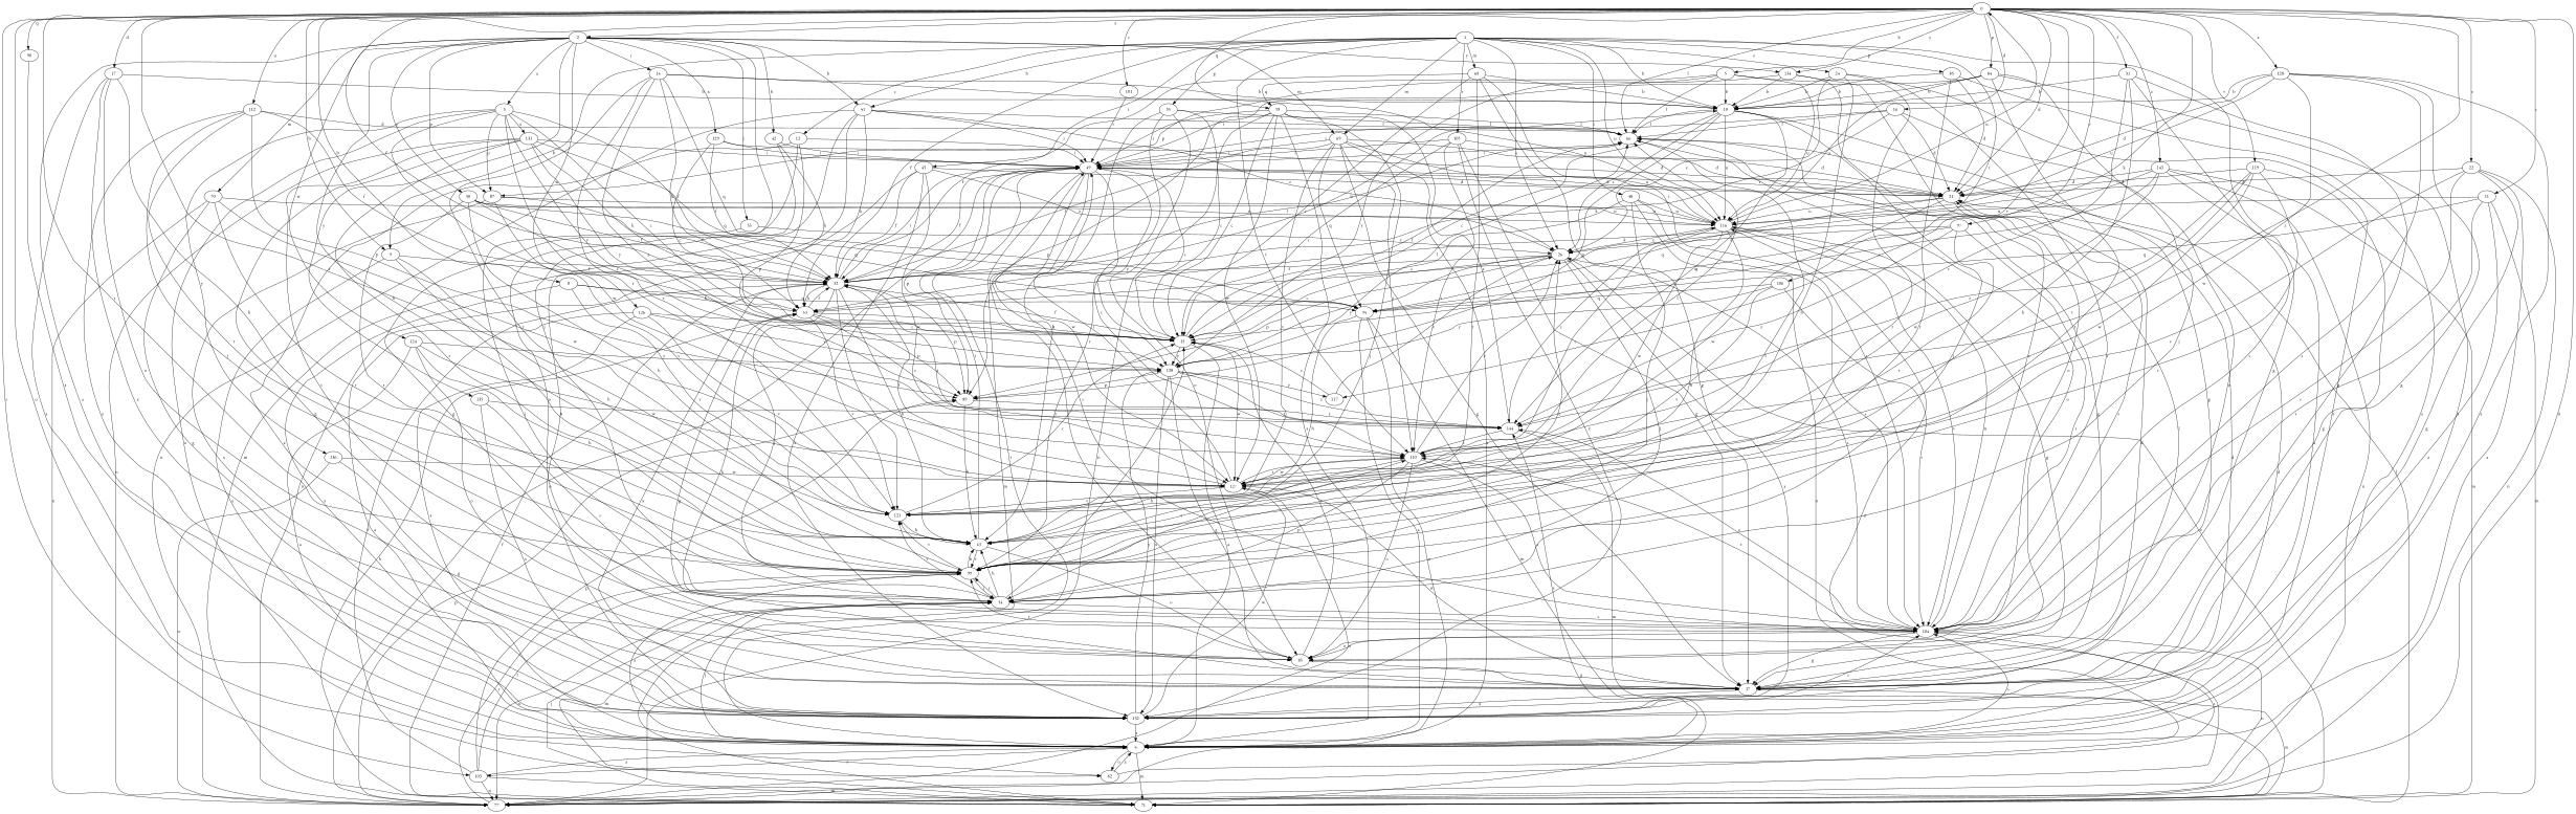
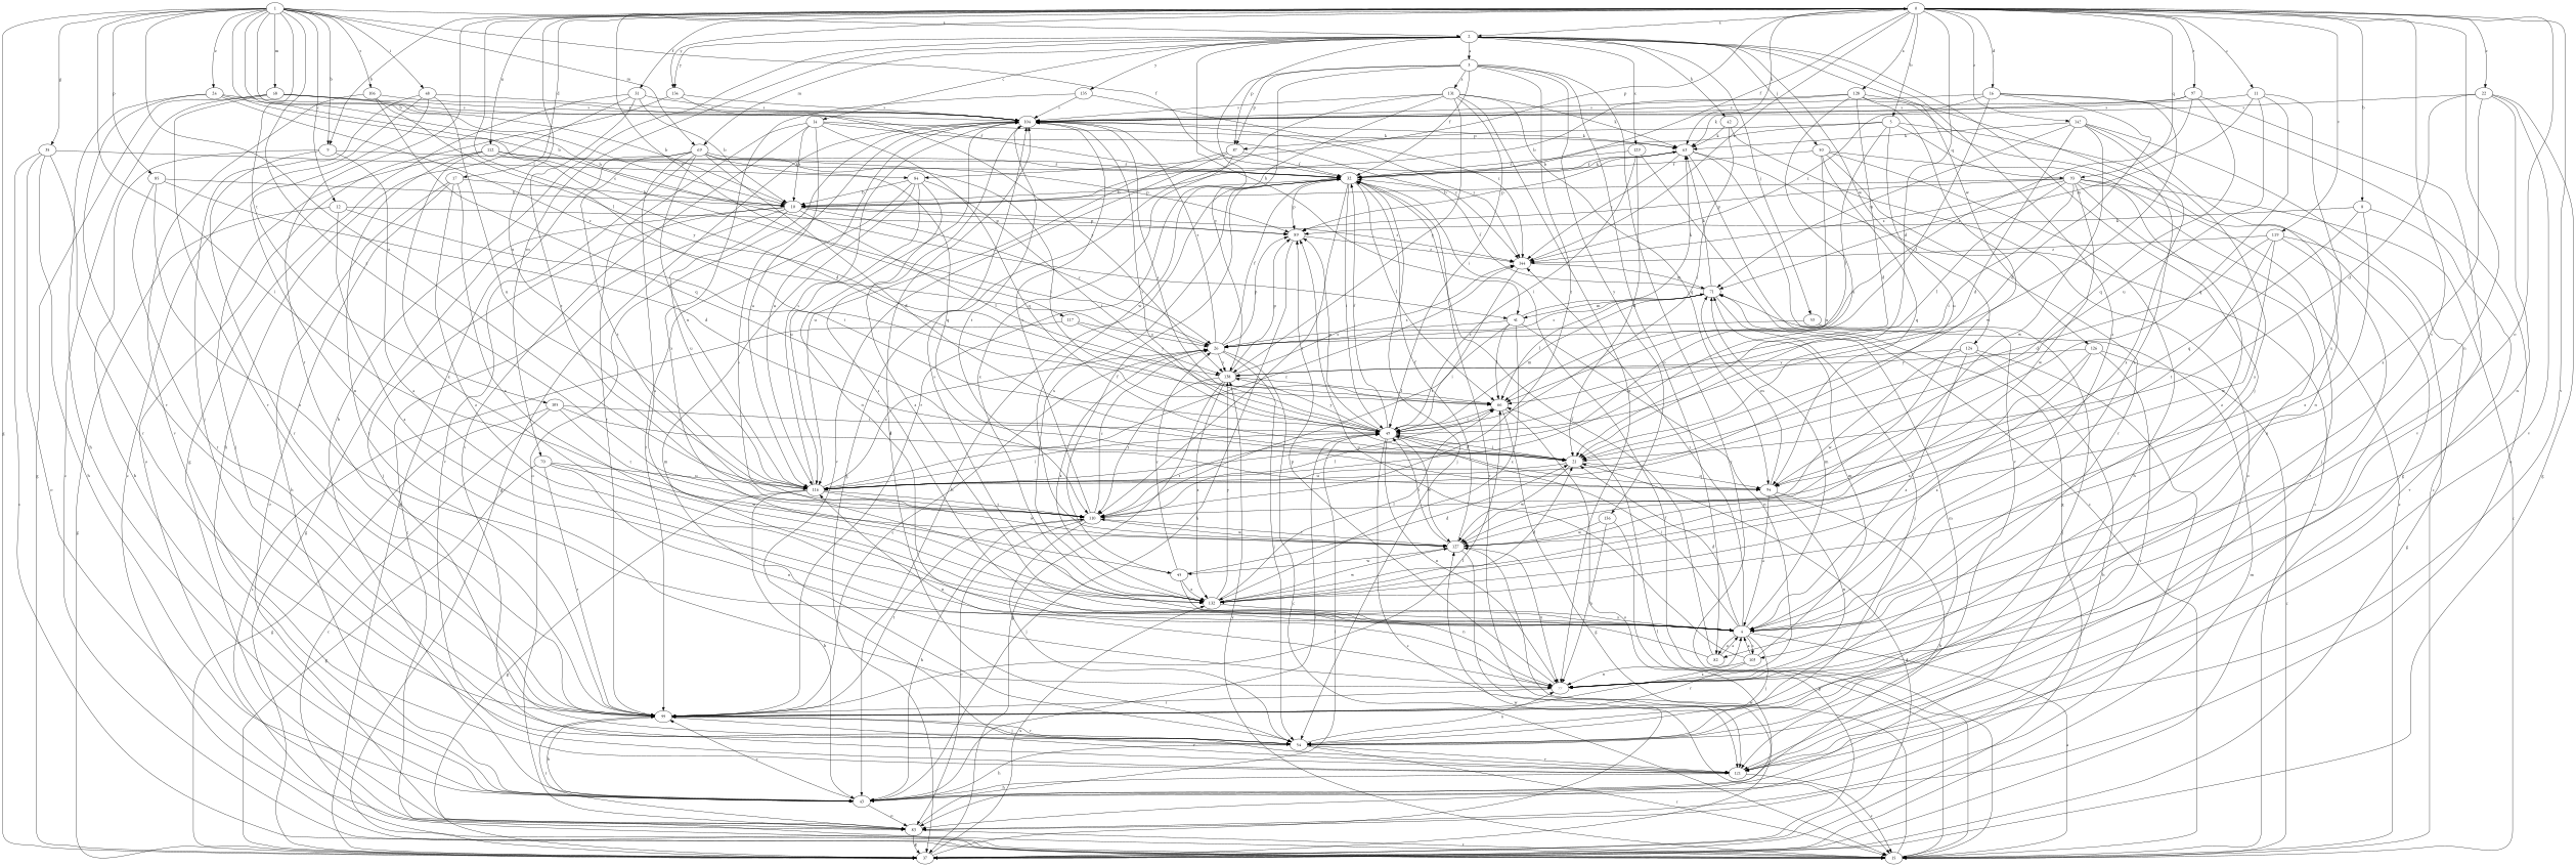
  strict digraph {
    fontname="EB Garamond"
    node [fontname="EB Garamond"]
    edge [fontname="EB Garamond"]
    0
    2
    5
    8
    9
    11
    16
    17
    21
    22
    31
    32
    n13 [label=63]
    66
    77
    82
    84
-   90
    93
    97
    99
-   101
    103
    112
    117
    119
    121
    128
    134
    143
    144
    41
    69
    3
    4
    14
    42
    43
    50
    53
    54
    70
    87
    124
    126
    129
    135
    116
    10
    94
    132
    71
    104
    49
    83
    127
    37
    110
    89
    15
    26
    138
    1
    12
    24
    35
    45
    48
    68
    85
    105
    106
    131
    136
    0 -> 2 [label=a]
    0 -> 5 [label=b]
    0 -> 8 [label=b]
    0 -> 9 [label=b]
    0 -> 11 [label=c]
    0 -> 16 [label=d]
    0 -> 17 [label=d]
    0 -> 21 [label=d]
    0 -> 22 [label=e]
    0 -> 31 [label=f]
    0 -> 32 [label=f]
    0 -> n13 [label=k]
    0 -> 66 [label=l]
    0 -> 77 [label=n]
    0 -> 82 [label=o]
    0 -> 84 [label=p]
-   0 -> 90 [label=q]
    0 -> 93 [label=q]
    0 -> 97 [label=r]
    0 -> 99 [label=r]
-   0 -> 101 [label=s]
    0 -> 103 [label=s]
    0 -> 112 [label=u]
    0 -> 117 [label=v]
    0 -> 119 [label=v]
    0 -> 121 [label=v]
    0 -> 128 [label=x]
    0 -> 134 [label=y]
    0 -> 143 [label=z]
    0 -> 144 [label=z]
    2 -> 134 [label=y]
    2 -> 41 [label=h]
    2 -> 69 [label=m]
    2 -> 3 [label=a]
    2 -> 4 [label=a]
    2 -> 14 [label=c]
    2 -> 42 [label=h]
    2 -> 43 [label=h]
    2 -> 50 [label=j]
    2 -> 53 [label=j]
    2 -> 54 [label=j]
    2 -> 70 [label=m]
    2 -> 87 [label=p]
    2 -> 124 [label=w]
    2 -> 126 [label=w]
    2 -> 129 [label=x]
    2 -> 135 [label=y]
    5 -> 66 [label=l]
    5 -> 93 [label=q]
    5 -> 4 [label=a]
    5 -> 87 [label=p]
    5 -> 116 [label=u]
    5 -> 10 [label=b]
-   8 -> n13 [label=k]
+   8 -> 89 [label=k]
    8 -> 121 [label=v]
    8 -> 94 [label=q]
    8 -> 132 [label=x]
    9 -> 32 [label=f]
    9 -> 99 [label=r]
    9 -> 4 [label=a]
    9 -> 43 [label=h]
    11 -> 116 [label=u]
    11 -> 94 [label=q]
    11 -> 132 [label=x]
    11 -> 71 [label=m]
    11 -> 104 [label=s]
    16 -> 21 [label=d]
    16 -> n13 [label=k]
    16 -> 66 [label=l]
+   16 -> 104 [label=s]
    16 -> 49 [label=i]
    16 -> 83 [label=o]
    17 -> 4 [label=a]
    17 -> 43 [label=h]
    17 -> 10 [label=b]
    17 -> 132 [label=x]
    17 -> 83 [label=o]
    21 -> 116 [label=u]
    21 -> 94 [label=q]
    21 -> 104 [label=s]
    21 -> 49 [label=i]
    21 -> 127 [label=w]
    22 -> 21 [label=d]
    22 -> 77 [label=n]
    22 -> 121 [label=v]
    22 -> 4 [label=a]
    22 -> 104 [label=s]
    22 -> 37 [label=g]
    31 -> 43 [label=h]
    31 -> 10 [label=b]
    31 -> 104 [label=s]
-   31 -> 37 [label=g]
+   31 -> 83 [label=g]
    31 -> 110 [label=t]
    32 -> n13 [label=k]
    32 -> 66 [label=l]
    32 -> 121 [label=v]
    32 -> 43 [label=h]
    32 -> 54 [label=j]
    32 -> 10 [label=b]
    32 -> 132 [label=x]
    32 -> 49 [label=i]
    32 -> 110 [label=t]
    32 -> 89 [label=p]
    n13 -> 32 [label=f]
    n13 -> 121 [label=v]
    n13 -> 144 [label=z]
    n13 -> 37 [label=g]
    n13 -> 89 [label=p]
    n13 -> 15 [label=c]
    66 -> 49 [label=i]
    66 -> 83 [label=o]
    66 -> 37 [label=g]
    77 -> 99 [label=r]
    77 -> 116 [label=u]
    77 -> 89 [label=p]
-   103 -> 32 [label=f]
+   82 -> 32 [label=f]
    82 -> 4 [label=a]
    82 -> 104 [label=s]
    84 -> 99 [label=r]
    84 -> 4 [label=a]
-   84 -> 54 [label=j]
+   84 -> 54 [label=m]
    84 -> 116 [label=u]
    84 -> 10 [label=b]
    84 -> 49 [label=i]
-   90 -> 132 [label=x]
    93 -> 66 [label=l]
    93 -> 77 [label=n]
    93 -> 144 [label=z]
    93 -> 4 [label=a]
    93 -> 54 [label=j]
    93 -> 49 [label=i]
    93 -> 127 [label=w]
    93 -> 89 [label=p]
    93 -> 15 [label=c]
    97 -> 121 [label=v]
    97 -> 144 [label=z]
    97 -> 94 [label=q]
    97 -> 104 [label=s]
    97 -> 26 [label=e]
    99 -> 66 [label=l]
    99 -> 121 [label=v]
    99 -> 4 [label=a]
    99 -> 43 [label=h]
    99 -> 54 [label=j]
    99 -> 110 [label=t]
    99 -> 26 [label=e]
-   101 -> 49 [label=i]
    103 -> 77 [label=n]
    103 -> 99 [label=r]
    103 -> 4 [label=a]
    103 -> 71 [label=m]
    103 -> 89 [label=p]
    112 -> 32 [label=f]
    112 -> 66 [label=d]
    112 -> 99 [label=r]
    112 -> 54 [label=j]
    112 -> 132 [label=x]
    112 -> 89 [label=p]
    117 -> 15 [label=c]
    117 -> 26 [label=e]
-   138 -> 117 [label=y]
+   117 -> 138 [label=y]
    119 -> 21 [label=d]
    119 -> 99 [label=r]
    119 -> 144 [label=z]
    119 -> 127 [label=w]
    119 -> 37 [label=g]
    119 -> 110 [label=t]
    121 -> 43 [label=h]
    121 -> 15 [label=c]
    128 -> 21 [label=d]
    128 -> 4 [label=a]
    128 -> 116 [label=u]
    128 -> 10 [label=b]
    128 -> 104 [label=s]
    128 -> 127 [label=w]
    128 -> 37 [label=g]
-   134 -> 10 [label=b]
+   93 -> 10 [label=b]
    134 -> 104 [label=s]
    134 -> 83 [label=o]
    134 -> 138 [label=y]
    143 -> 21 [label=d]
    143 -> n13 [label=k]
    143 -> 77 [label=n]
    143 -> 132 [label=x]
    143 -> 71 [label=m]
    143 -> 127 [label=w]
    143 -> 15 [label=c]
    144 -> 71 [label=m]
    144 -> 110 [label=t]
    41 -> n13 [label=k]
    41 -> 66 [label=l]
    41 -> 77 [label=n]
    41 -> 132 [label=x]
-   41 -> 71 [label=m]
+   71 -> 41 [label=m]
    41 -> 49 [label=i]
    41 -> 26 [label=e]
    69 -> 21 [label=d]
    69 -> 32 [label=f]
    69 -> 121 [label=v]
    69 -> 4 [label=a]
    69 -> 116 [label=u]
    69 -> 94 [label=q]
    69 -> 49 [label=i]
    69 -> 37 [label=g]
    69 -> 110 [label=t]
    3 -> 32 [label=f]
    3 -> 82 [label=o]
    3 -> 87 [label=p]
    3 -> 127 [label=w]
    3 -> 110 [label=t]
    3 -> 15 [label=c]
    3 -> 138 [label=y]
    3 -> 131 [label=x]
    3 -> 136 [label=y]
    4 -> 21 [label=d]
    4 -> 82 [label=o]
    4 -> 103 [label=s]
    4 -> 144 [label=z]
    4 -> 54 [label=j]
    4 -> 71 [label=m]
    4 -> 104 [label=s]
    4 -> 49 [label=i]
    14 -> n13 [label=k]
    14 -> 99 [label=r]
    14 -> 121 [label=v]
    14 -> 144 [label=z]
    14 -> 116 [label=u]
    14 -> 10 [label=b]
    14 -> 94 [label=q]
    42 -> n13 [label=k]
    42 -> 49 [label=i]
    42 -> 83 [label=o]
    43 -> 99 [label=r]
    43 -> 49 [label=i]
    43 -> 83 [label=o]
    50 -> 32 [label=f]
    50 -> 99 [label=r]
    50 -> 43 [label=h]
    50 -> 116 [label=u]
    50 -> 94 [label=q]
    50 -> 15 [label=c]
    53 -> 54 [label=j]
    53 -> 26 [label=e]
    54 -> 77 [label=n]
    54 -> 99 [label=r]
    54 -> 121 [label=v]
    54 -> 43 [label=h]
    54 -> 71 [label=m]
    54 -> 104 [label=s]
    54 -> 15 [label=c]
    70 -> 77 [label=n]
    70 -> 99 [label=r]
    70 -> 116 [label=u]
    70 -> 127 [label=w]
    70 -> 37 [label=g]
    87 -> 32 [label=f]
    87 -> 121 [label=v]
    87 -> 116 [label=u]
    87 -> 132 [label=x]
    124 -> 4 [label=a]
    124 -> 43 [label=h]
    124 -> 83 [label=o]
    124 -> 127 [label=w]
    124 -> 138 [label=y]
    126 -> 121 [label=v]
    126 -> 4 [label=a]
    126 -> 132 [label=x]
    126 -> 15 [label=c]
    126 -> 138 [label=y]
    129 -> 21 [label=d]
    129 -> 32 [label=f]
    129 -> 49 [label=i]
    129 -> 15 [label=c]
    135 -> 144 [label=z]
    135 -> 132 [label=x]
    135 -> 104 [label=s]
    116 -> 0 [label=u]
-   144 -> 116 [label=z]
+   116 -> 144 [label=z]
    116 -> 43 [label=h]
    116 -> 104 [label=s]
    116 -> 49 [label=i]
    116 -> 127 [label=w]
    116 -> 37 [label=g]
    116 -> 110 [label=t]
    116 -> 26 [label=e]
    10 -> 66 [label=l]
    10 -> 144 [label=z]
    10 -> 54 [label=j]
    10 -> 116 [label=u]
    10 -> 37 [label=g]
    10 -> 89 [label=p]
    10 -> 15 [label=c]
    10 -> 26 [label=e]
    94 -> 77 [label=n]
    94 -> 4 [label=a]
    94 -> 43 [label=h]
    94 -> 71 [label=m]
    132 -> 21 [label=d]
    132 -> 66 [label=l]
    132 -> 4 [label=a]
    132 -> 104 [label=s]
    132 -> 127 [label=w]
    132 -> 138 [label=y]
    71 -> 32 [label=f]
    71 -> n13 [label=k]
    71 -> 66 [label=l]
    71 -> 54 [label=j]
    71 -> 26 [label=e]
    104 -> n13 [label=k]
    104 -> 77 [label=n]
    104 -> 144 [label=z]
    104 -> 116 [label=u]
    104 -> 83 [label=o]
    104 -> 37 [label=g]
    104 -> 110 [label=t]
    49 -> 21 [label=d]
    49 -> 32 [label=f]
    49 -> 77 [label=n]
    49 -> 71 [label=m]
    49 -> 104 [label=s]
    49 -> 127 [label=w]
    49 -> 110 [label=t]
    49 -> 89 [label=p]
    49 -> 15 [label=c]
    49 -> 138 [label=y]
    83 -> 99 [label=r]
    83 -> 49 [label=i]
    83 -> 37 [label=g]
    83 -> 15 [label=c]
    127 -> 32 [label=f]
    127 -> 77 [label=n]
    127 -> 121 [label=v]
    127 -> 49 [label=i]
    127 -> 110 [label=t]
    37 -> 21 [label=d]
    37 -> 132 [label=x]
    37 -> 71 [label=m]
    37 -> 127 [label=w]
    110 -> 66 [label=l]
    110 -> 43 [label=h]
-   110 -> 54 [label=p]
+   110 -> 54 [label=j]
    110 -> 104 [label=s]
    110 -> 83 [label=o]
    110 -> 127 [label=w]
    110 -> 26 [label=e]
    89 -> 144 [label=z]
    89 -> 43 [label=h]
    15 -> 32 [label=f]
    15 -> 66 [label=l]
-   15 -> 4 [label=a]
+   4 -> 15 [label=a]
    15 -> 127 [label=w]
    15 -> 138 [label=y]
    26 -> 32 [label=f]
    26 -> 54 [label=j]
    26 -> 132 [label=x]
    26 -> 104 [label=s]
    26 -> 89 [label=p]
    26 -> 15 [label=c]
    26 -> 138 [label=y]
    138 -> 66 [label=l]
    138 -> 144 [label=z]
    138 -> 132 [label=x]
    138 -> 37 [label=g]
    138 -> 110 [label=t]
    138 -> 89 [label=p]
+   1 -> 2 [label=a]
    1 -> 9 [label=b]
    1 -> 32 [label=f]
    1 -> 41 [label=h]
    1 -> 69 [label=m]
    1 -> 116 [label=u]
    1 -> 10 [label=b]
    1 -> 37 [label=g]
    1 -> 110 [label=t]
    1 -> 26 [label=e]
    1 -> 12 [label=c]
    1 -> 24 [label=e]
    1 -> 35 [label=g]
    1 -> 45 [label=i]
    1 -> 48 [label=i]
    1 -> 68 [label=m]
    1 -> 85 [label=p]
    1 -> 105 [label=t]
    1 -> 106 [label=t]
    12 -> 4 [label=a]
    12 -> 49 [label=i]
    12 -> 37 [label=g]
    12 -> 89 [label=p]
    24 -> 99 [label=r]
    24 -> 43 [label=h]
    24 -> 10 [label=b]
    24 -> 104 [label=s]
    24 -> 26 [label=e]
-   35 -> 66 [label=l]
+   35 -> 84 [label=l]
    35 -> 99 [label=r]
    35 -> 43 [label=h]
    35 -> 83 [label=o]
    35 -> 15 [label=c]
    45 -> 21 [label=d]
    45 -> 32 [label=f]
    45 -> 77 [label=n]
    45 -> 132 [label=x]
-   45 -> 127 [label=w]
+   127 -> 45 [label=w]
    45 -> 26 [label=e]
    48 -> 77 [label=n]
    48 -> 54 [label=j]
    48 -> 116 [label=u]
    48 -> 104 [label=s]
    48 -> 15 [label=c]
    68 -> 32 [label=f]
    68 -> 99 [label=r]
    68 -> 10 [label=b]
    68 -> 104 [label=s]
    68 -> 37 [label=g]
    68 -> 15 [label=c]
    85 -> 21 [label=d]
    85 -> 99 [label=r]
    85 -> 4 [label=a]
    85 -> 10 [label=b]
    105 -> 21 [label=d]
-   105 -> 132 [label=x]
    105 -> 49 [label=i]
    105 -> 37 [label=g]
    105 -> 110 [label=t]
    105 -> 15 [label=c]
    106 -> 121 [label=v]
    106 -> 94 [label=q]
    106 -> 104 [label=s]
    106 -> 138 [label=y]
    131 -> n13 [label=k]
    131 -> 77 [label=n]
    131 -> 99 [label=r]
    131 -> 94 [label=q]
    131 -> 104 [label=s]
    131 -> 49 [label=i]
    131 -> 37 [label=g]
    131 -> 138 [label=y]
    136 -> 77 [label=n]
    136 -> 127 [label=w]
    136 -> 37 [label=g]
  }
